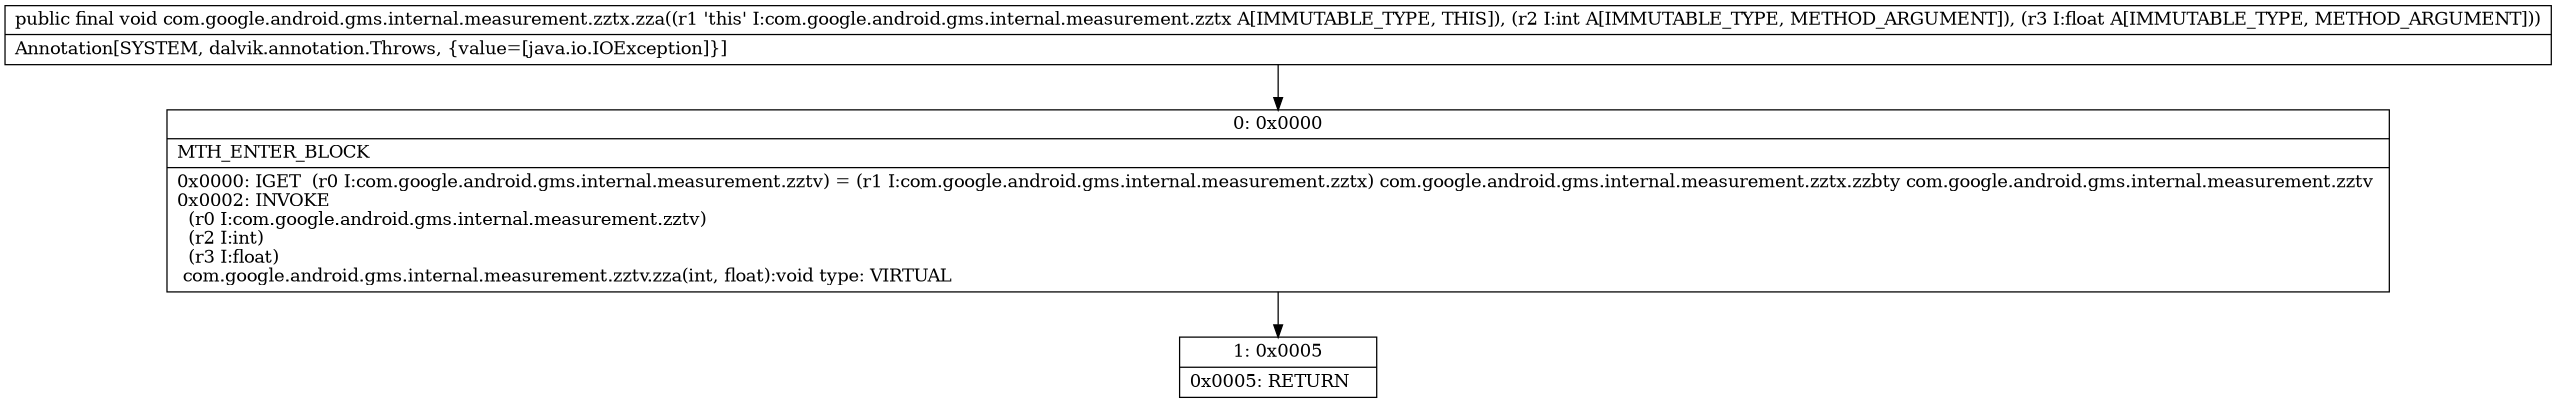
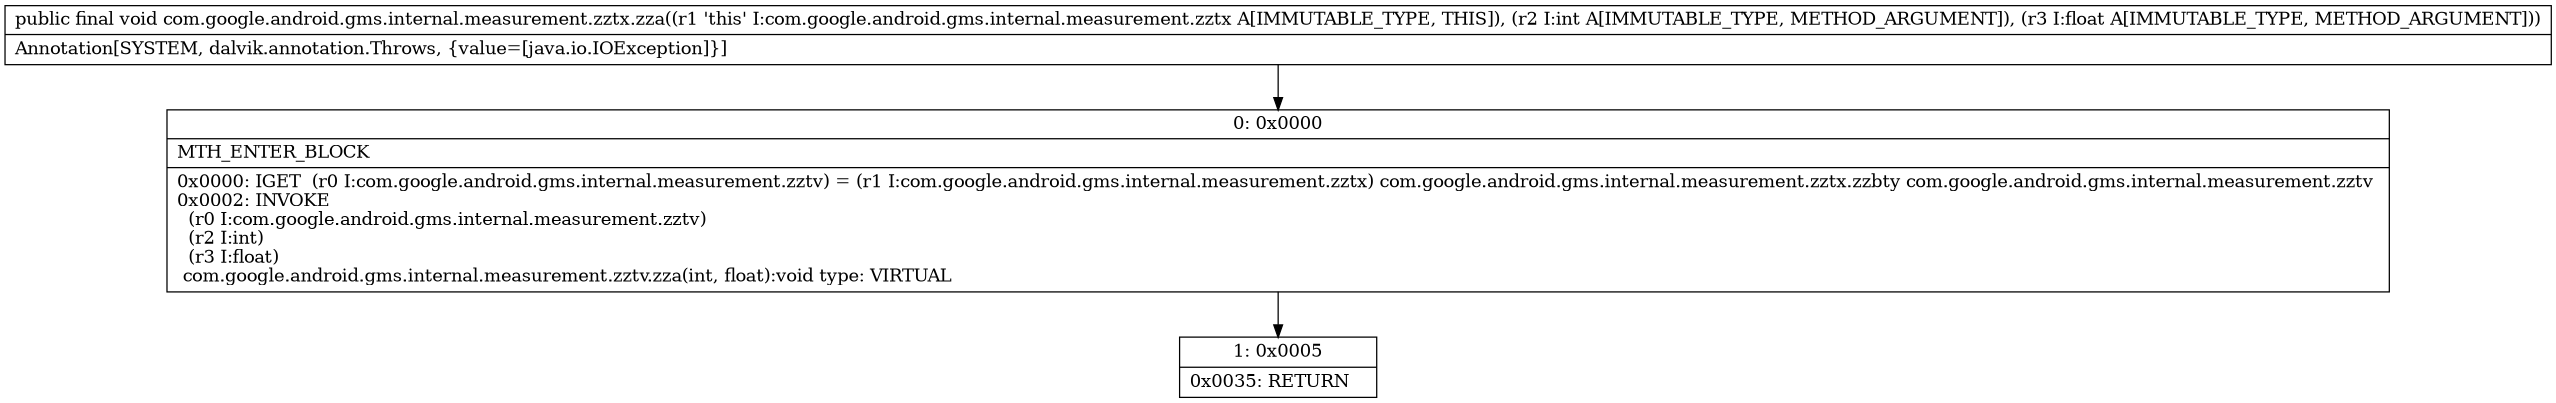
  digraph {
    node [shape=record]
    n1 [label="{0\:\ 0x0000|MTH_ENTER_BLOCK\l|0x0000: IGET  (r0 I:com.google.android.gms.internal.measurement.zztv) = (r1 I:com.google.android.gms.internal.measurement.zztx) com.google.android.gms.internal.measurement.zztx.zzbty com.google.android.gms.internal.measurement.zztv \l0x0002: INVOKE  \l  (r0 I:com.google.android.gms.internal.measurement.zztv)\l  (r2 I:int)\l  (r3 I:float)\l com.google.android.gms.internal.measurement.zztv.zza(int, float):void type: VIRTUAL \l}"]
-   n2 [label="{1\:\ 0x0005|0x0005: RETURN   \l}"]
+   n2 [label="{1\:\ 0x0005|0x0035: RETURN   \l}"]
    n3 [label="{public final void com.google.android.gms.internal.measurement.zztx.zza((r1 'this' I:com.google.android.gms.internal.measurement.zztx A[IMMUTABLE_TYPE, THIS]), (r2 I:int A[IMMUTABLE_TYPE, METHOD_ARGUMENT]), (r3 I:float A[IMMUTABLE_TYPE, METHOD_ARGUMENT]))  | Annotation[SYSTEM, dalvik.annotation.Throws, \{value=[java.io.IOException]\}]\l}"]
    n1 -> n2
    n3 -> n1
  }
